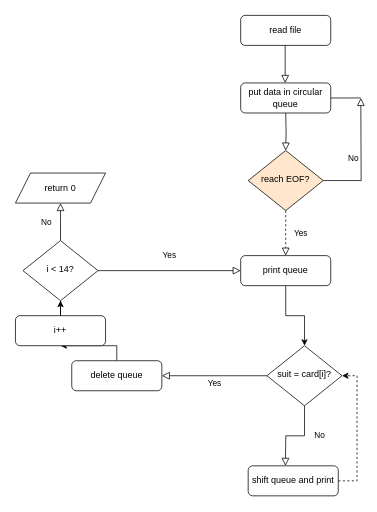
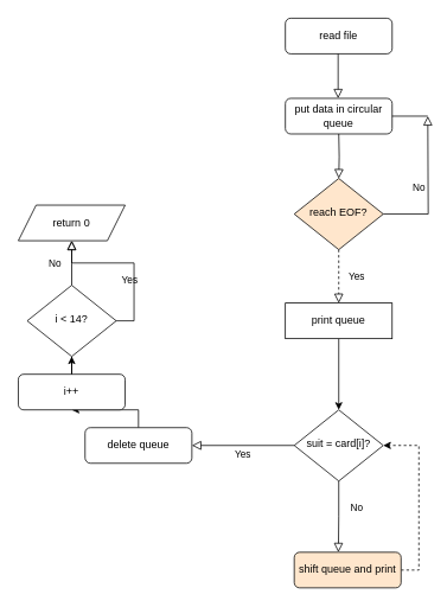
  <mxCell id="0" />
  <mxCell id="1" parent="0" />
  <mxCell id="2" value="" style="rounded=0;html=1;jettySize=auto;orthogonalLoop=1;fontSize=11;endArrow=block;endFill=0;endSize=8;strokeWidth=1;shadow=0;labelBackgroundColor=none;edgeStyle=orthogonalEdgeStyle;" parent="1" target="5" edge="1"><mxGeometry relative="1" as="geometry"><mxPoint x="380" y="150" as="sourcePoint" /></mxGeometry></mxCell>
  <mxCell id="3" value="Yes" style="rounded=0;html=1;jettySize=auto;orthogonalLoop=1;fontSize=11;endArrow=block;endFill=0;endSize=8;strokeWidth=1;shadow=0;labelBackgroundColor=none;edgeStyle=orthogonalEdgeStyle;entryX=0.5;entryY=0;entryDx=0;entryDy=0;dashed=1;" parent="1" source="5" target="16" edge="1"><mxGeometry y="20" relative="1" as="geometry"><mxPoint as="offset" /><mxPoint x="380" y="320" as="targetPoint" /></mxGeometry></mxCell>
  <mxCell id="4" value="No" style="edgeStyle=orthogonalEdgeStyle;rounded=0;html=1;jettySize=auto;orthogonalLoop=1;fontSize=11;endArrow=block;endFill=0;endSize=8;strokeWidth=1;shadow=0;labelBackgroundColor=none;" parent="1" source="5" edge="1"><mxGeometry y="10" relative="1" as="geometry"><mxPoint as="offset" /><mxPoint x="480" y="130" as="targetPoint" /></mxGeometry></mxCell>
  <mxCell id="5" value="reach EOF?" style="rhombus;whiteSpace=wrap;html=1;shadow=0;fontFamily=Helvetica;fontSize=12;align=center;strokeWidth=1;spacing=6;spacingTop=-4;fillColor=#ffe6cc;" parent="1" vertex="1"><mxGeometry x="330" y="200" width="100" height="80" as="geometry" /></mxCell>
- <mxCell id="6" value="suit = card[i]?" style="rhombus;whiteSpace=wrap;html=1;shadow=0;fontFamily=Helvetica;fontSize=12;align=center;strokeWidth=1;spacing=6;spacingTop=-4;" parent="1" vertex="1"><mxGeometry x="355" y="460" width="100" height="80" as="geometry" /></mxCell>
+ <mxCell id="6" value="suit = card[i]?" style="rhombus;whiteSpace=wrap;html=1;shadow=0;fontFamily=Helvetica;fontSize=12;align=center;strokeWidth=1;spacing=6;spacingTop=-4;" parent="1" vertex="1"><mxGeometry x="330" y="460" width="100" height="80" as="geometry" /></mxCell>
  <mxCell id="7" value="No" style="rounded=0;html=1;jettySize=auto;orthogonalLoop=1;fontSize=11;endArrow=block;endFill=0;endSize=8;strokeWidth=1;shadow=0;labelBackgroundColor=none;edgeStyle=orthogonalEdgeStyle;exitX=0.5;exitY=1;exitDx=0;exitDy=0;" parent="1" source="6" edge="1"><mxGeometry x="-0.254" y="20" relative="1" as="geometry"><mxPoint as="offset" /><mxPoint x="379.58" y="560" as="sourcePoint" /><mxPoint x="379.58" y="620" as="targetPoint" /></mxGeometry></mxCell>
  <mxCell id="8" value="Yes" style="edgeStyle=orthogonalEdgeStyle;rounded=0;html=1;jettySize=auto;orthogonalLoop=1;fontSize=11;endArrow=block;endFill=0;endSize=8;strokeWidth=1;shadow=0;labelBackgroundColor=none;entryX=1;entryY=0.5;entryDx=0;entryDy=0;exitX=0;exitY=0.5;exitDx=0;exitDy=0;" parent="1" source="6" target="10" edge="1"><mxGeometry y="10" relative="1" as="geometry"><mxPoint as="offset" /><mxPoint x="430" y="499.5" as="sourcePoint" /><mxPoint x="480" y="499.5" as="targetPoint" /></mxGeometry></mxCell>
  <mxCell id="9" value="" style="edgeStyle=orthogonalEdgeStyle;rounded=0;orthogonalLoop=1;jettySize=auto;html=1;entryX=0.5;entryY=1;entryDx=0;entryDy=0;" parent="1" source="10" target="20" edge="1"><mxGeometry relative="1" as="geometry"><mxPoint x="140" y="500" as="targetPoint" /></mxGeometry></mxCell>
  <mxCell id="10" value="delete queue" style="rounded=1;whiteSpace=wrap;html=1;fontSize=12;glass=0;strokeWidth=1;shadow=0;" parent="1" vertex="1"><mxGeometry x="95" y="480" width="120" height="40" as="geometry" /></mxCell>
  <mxCell id="11" value="put data in circular queue" style="rounded=1;whiteSpace=wrap;html=1;fontSize=12;glass=0;strokeWidth=1;shadow=0;" parent="1" vertex="1"><mxGeometry x="320" y="110" width="120" height="40" as="geometry" /></mxCell>
  <mxCell id="12" value="read file" style="rounded=1;whiteSpace=wrap;html=1;fontSize=12;glass=0;strokeWidth=1;shadow=0;" parent="1" vertex="1"><mxGeometry x="320" y="20" width="120" height="40" as="geometry" /></mxCell>
  <mxCell id="13" value="" style="rounded=0;html=1;jettySize=auto;orthogonalLoop=1;fontSize=11;endArrow=block;endFill=0;endSize=8;strokeWidth=1;shadow=0;labelBackgroundColor=none;edgeStyle=orthogonalEdgeStyle;" parent="1" edge="1"><mxGeometry relative="1" as="geometry"><mxPoint x="379.29" y="60" as="sourcePoint" /><mxPoint x="379.29" y="110" as="targetPoint" /></mxGeometry></mxCell>
  <mxCell id="14" value="" style="endArrow=none;html=1;exitX=1;exitY=0.5;exitDx=0;exitDy=0;" parent="1" source="11" edge="1"><mxGeometry width="50" height="50" relative="1" as="geometry"><mxPoint x="440" y="170" as="sourcePoint" /><mxPoint x="480" y="130" as="targetPoint" /></mxGeometry></mxCell>
  <mxCell id="15" value="" style="edgeStyle=orthogonalEdgeStyle;rounded=0;orthogonalLoop=1;jettySize=auto;html=1;" parent="1" source="16" target="6" edge="1"><mxGeometry relative="1" as="geometry" /></mxCell>
- <mxCell id="16" value="print queue" style="rounded=1;whiteSpace=wrap;html=1;fontSize=12;glass=0;strokeWidth=1;shadow=0;" parent="1" vertex="1"><mxGeometry x="320" y="340" width="120" height="40" as="geometry" /></mxCell>
+ <mxCell id="16" value="print queue" style="whiteSpace=wrap;html=1;fontSize=12;glass=0;strokeWidth=1;shadow=0;rounded=0;" parent="1" vertex="1"><mxGeometry x="320" y="340" width="120" height="40" as="geometry" /></mxCell>
  <mxCell id="17" style="edgeStyle=orthogonalEdgeStyle;rounded=0;orthogonalLoop=1;jettySize=auto;html=1;exitX=1;exitY=0.5;exitDx=0;exitDy=0;entryX=1;entryY=0.5;entryDx=0;entryDy=0;dashed=1;" parent="1" source="18" target="6" edge="1"><mxGeometry relative="1" as="geometry" /></mxCell>
- <mxCell id="18" value="shift queue and print" style="rounded=1;whiteSpace=wrap;html=1;fontSize=12;glass=0;strokeWidth=1;shadow=0;" parent="1" vertex="1"><mxGeometry x="330" y="620" width="120" height="40" as="geometry" /></mxCell>
+ <mxCell id="18" value="shift queue and print" style="rounded=1;whiteSpace=wrap;html=1;fontSize=12;glass=0;strokeWidth=1;shadow=0;fillColor=#ffe6cc;" parent="1" vertex="1"><mxGeometry x="330" y="620" width="120" height="40" as="geometry" /></mxCell>
  <mxCell id="19" value="" style="edgeStyle=orthogonalEdgeStyle;rounded=0;orthogonalLoop=1;jettySize=auto;html=1;" parent="1" source="20" target="21" edge="1"><mxGeometry relative="1" as="geometry" /></mxCell>
  <mxCell id="20" value="i++" style="rounded=1;whiteSpace=wrap;html=1;fontSize=12;glass=0;strokeWidth=1;shadow=0;" parent="1" vertex="1"><mxGeometry x="20" y="420" width="120" height="40" as="geometry" /></mxCell>
  <mxCell id="21" value="i &amp;lt; 14?" style="rhombus;whiteSpace=wrap;html=1;shadow=0;fontFamily=Helvetica;fontSize=12;align=center;strokeWidth=1;spacing=6;spacingTop=-4;" parent="1" vertex="1"><mxGeometry x="30" y="320" width="100" height="80" as="geometry" /></mxCell>
- <mxCell id="22" value="Yes" style="rounded=0;html=1;jettySize=auto;orthogonalLoop=1;fontSize=11;endArrow=block;endFill=0;endSize=8;strokeWidth=1;shadow=0;labelBackgroundColor=none;edgeStyle=orthogonalEdgeStyle;entryX=0;entryY=0.5;entryDx=0;entryDy=0;exitX=1;exitY=0.5;exitDx=0;exitDy=0;" parent="1" source="21" target="16" edge="1"><mxGeometry y="20" relative="1" as="geometry"><mxPoint as="offset" /><mxPoint x="390" y="290" as="sourcePoint" /><mxPoint x="390" y="350" as="targetPoint" /></mxGeometry></mxCell>
+ <mxCell id="22" value="Yes" style="rounded=0;html=1;jettySize=auto;orthogonalLoop=1;fontSize=11;endArrow=block;endFill=0;endSize=8;strokeWidth=1;shadow=0;labelBackgroundColor=none;edgeStyle=orthogonalEdgeStyle;exitX=1;exitY=0.5;exitDx=0;exitDy=0;" parent="1" source="21" target="24" edge="1"><mxGeometry y="20" relative="1" as="geometry"><mxPoint as="offset" /><mxPoint x="390" y="290" as="sourcePoint" /><mxPoint x="390" y="350" as="targetPoint" /></mxGeometry></mxCell>
  <mxCell id="23" value="No" style="rounded=0;html=1;jettySize=auto;orthogonalLoop=1;fontSize=11;endArrow=block;endFill=0;endSize=8;strokeWidth=1;shadow=0;labelBackgroundColor=none;edgeStyle=orthogonalEdgeStyle;exitX=0.5;exitY=0;exitDx=0;exitDy=0;" parent="1" source="21" edge="1"><mxGeometry y="20" relative="1" as="geometry"><mxPoint as="offset" /><mxPoint x="400" y="300" as="sourcePoint" /><mxPoint x="80" y="270" as="targetPoint" /></mxGeometry></mxCell>
  <mxCell id="24" value="return 0" style="shape=parallelogram;perimeter=parallelogramPerimeter;whiteSpace=wrap;html=1;fixedSize=1;" parent="1" vertex="1"><mxGeometry x="20" y="230" width="120" height="40" as="geometry" /></mxCell>
